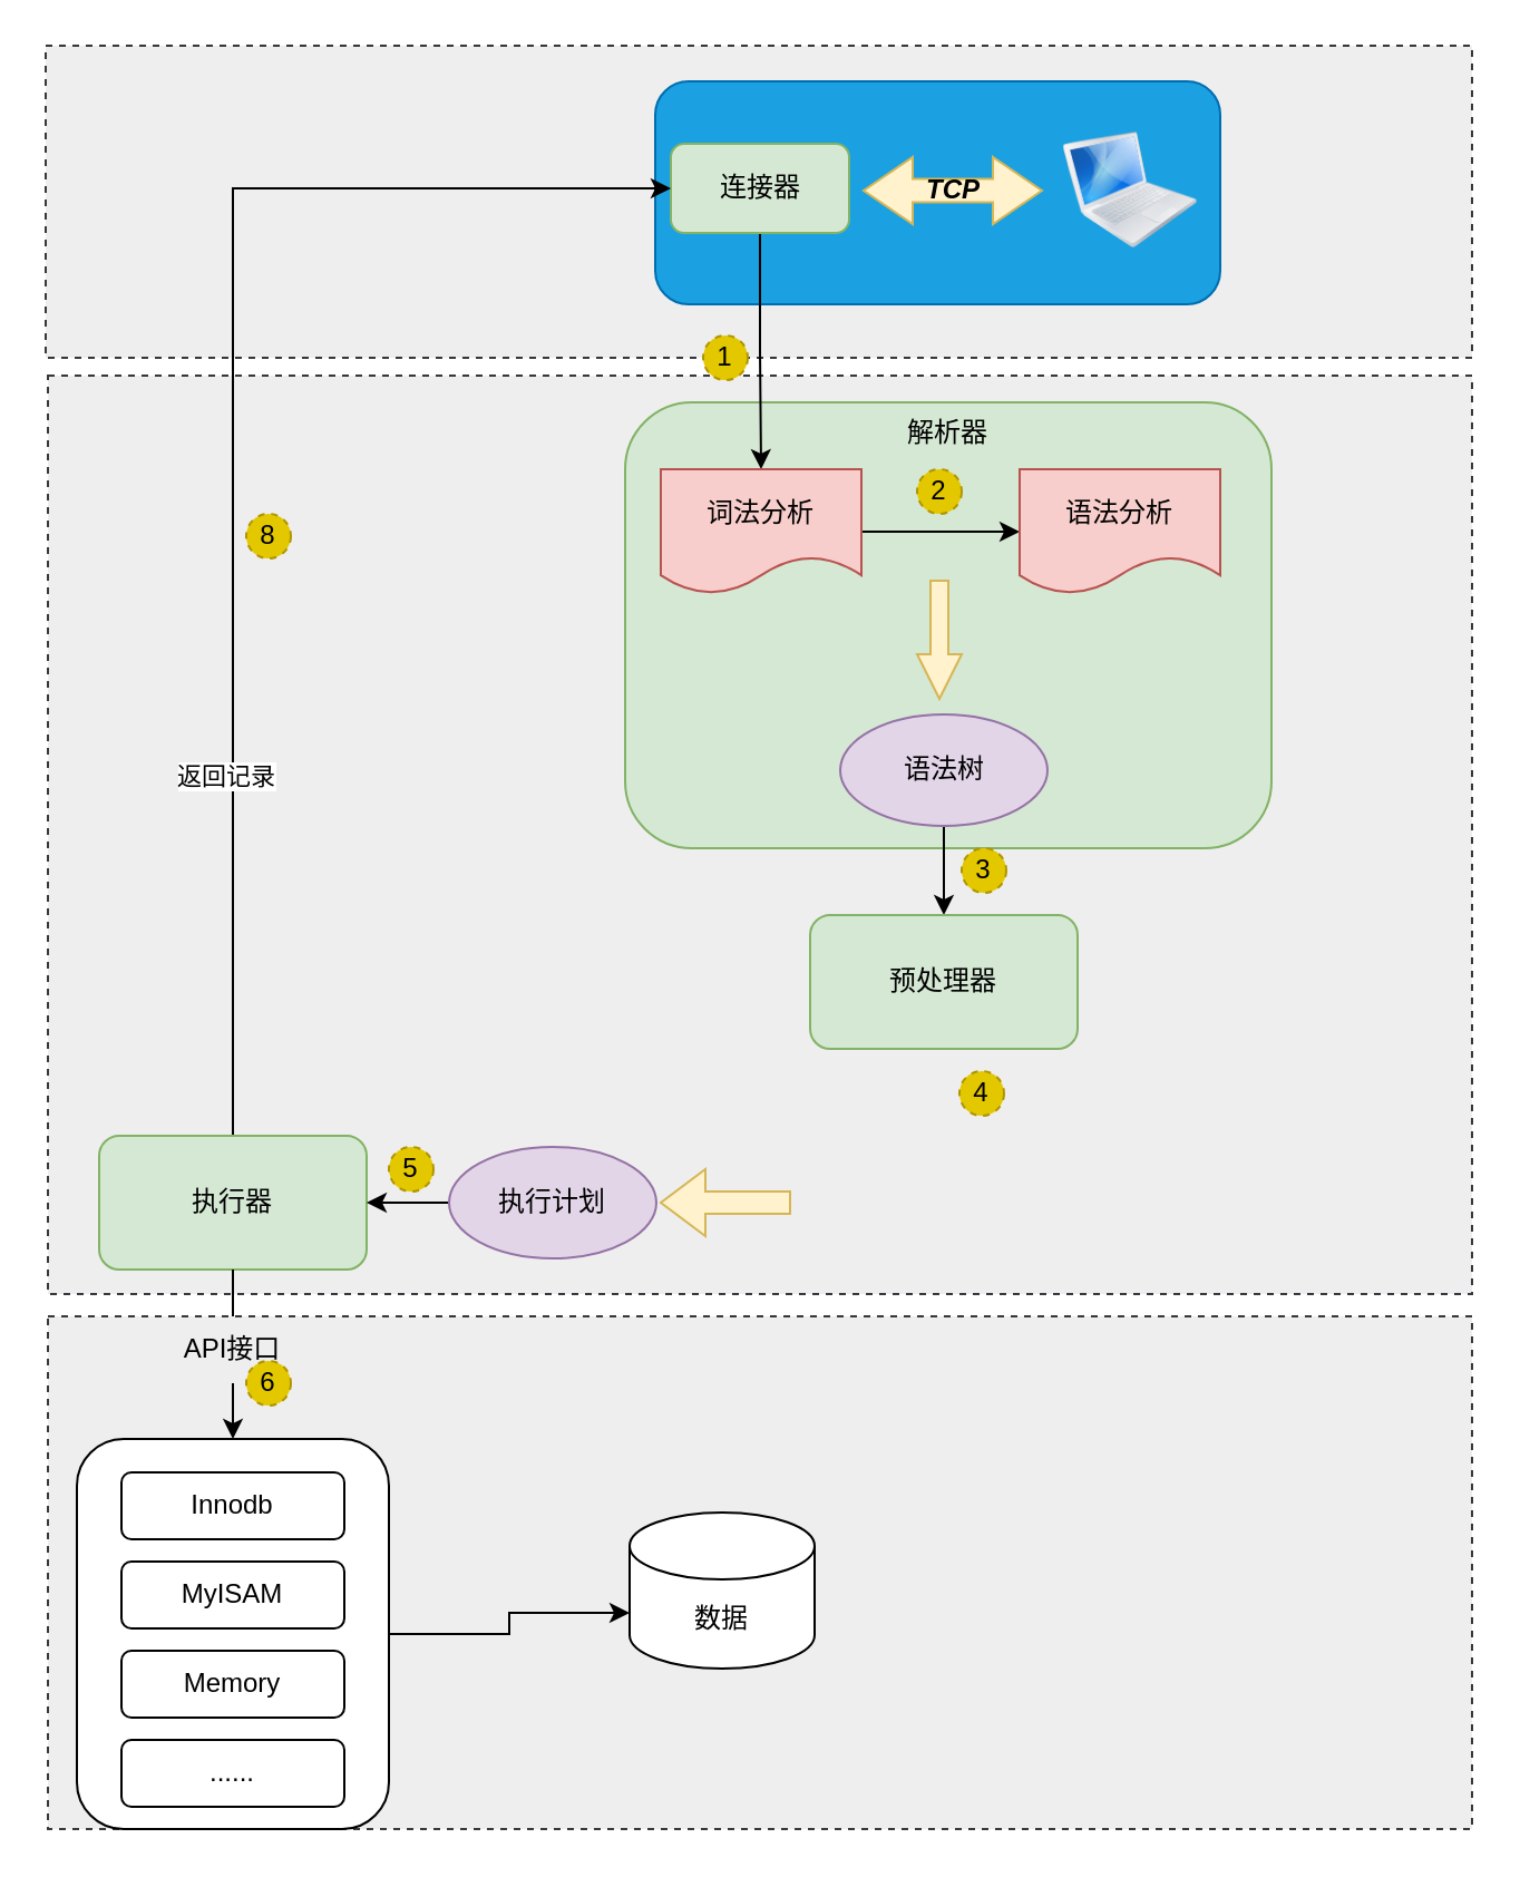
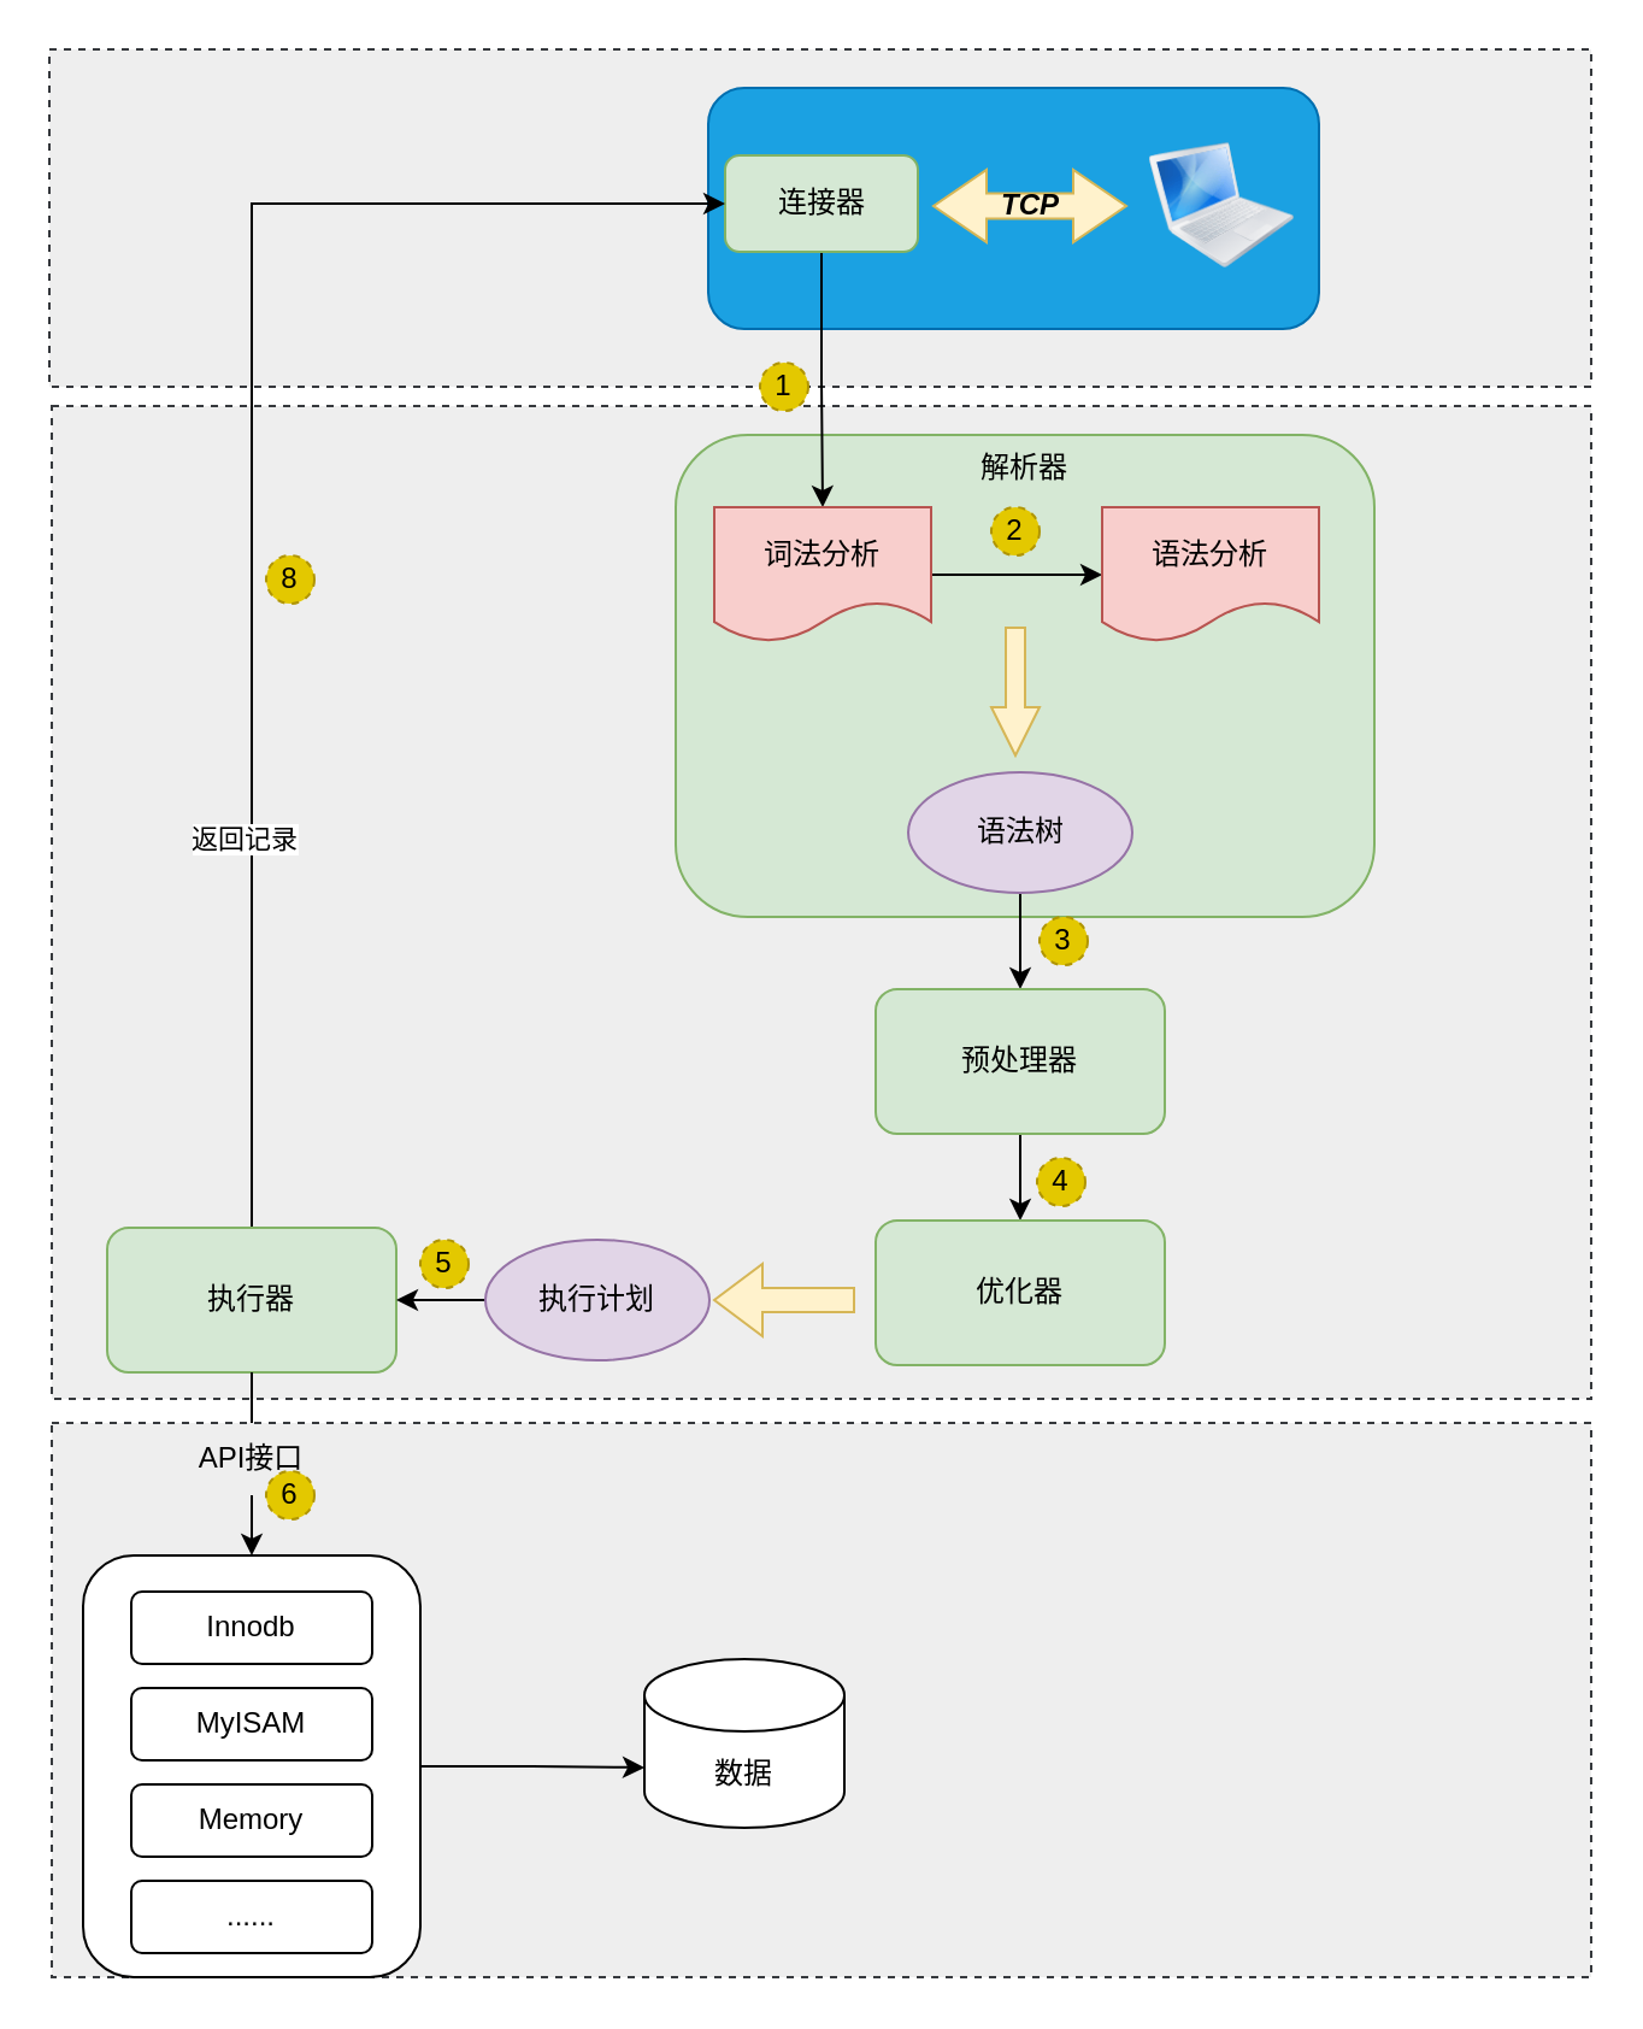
  <mxCell id="0" />
  <mxCell id="1" parent="0" />
  <mxCell id="2" value="" style="rounded=0;whiteSpace=wrap;html=1;fillColor=#eeeeee;strokeColor=#36393d;dashed=1;" vertex="1" parent="1"><mxGeometry x="20" y="20" width="640" height="140" as="geometry" /></mxCell>
  <mxCell id="3" value="" style="rounded=0;whiteSpace=wrap;html=1;fillColor=#eeeeee;strokeColor=#36393d;dashed=1;" vertex="1" parent="1"><mxGeometry x="21" y="168" width="639" height="412" as="geometry" /></mxCell>
  <mxCell id="4" value="" style="rounded=0;whiteSpace=wrap;html=1;dashed=1;fillColor=#eeeeee;strokeColor=#36393d;" vertex="1" parent="1"><mxGeometry x="21" y="590" width="639" height="230" as="geometry" /></mxCell>
  <mxCell id="5" value="API接口" style="text;html=1;strokeColor=none;fillColor=none;align=center;verticalAlign=middle;whiteSpace=wrap;rounded=0;" vertex="1" parent="1"><mxGeometry x="74" y="590" width="60" height="30" as="geometry" /></mxCell>
  <mxCell id="6" style="edgeStyle=orthogonalEdgeStyle;rounded=0;orthogonalLoop=1;jettySize=auto;html=1;entryX=0;entryY=0;entryDx=0;entryDy=45;entryPerimeter=0;" edge="1" parent="1" source="7" target="34"><mxGeometry relative="1" as="geometry"><mxPoint x="257" y="732.5" as="targetPoint" /></mxGeometry></mxCell>
  <mxCell id="7" value="" style="rounded=1;whiteSpace=wrap;html=1;" vertex="1" parent="1"><mxGeometry x="34" y="645" width="140" height="175" as="geometry" /></mxCell>
  <mxCell id="8" value="解析器" style="rounded=1;whiteSpace=wrap;html=1;verticalAlign=top;fillColor=#d5e8d4;strokeColor=#82b366;" vertex="1" parent="1"><mxGeometry x="280" y="180" width="290" height="200" as="geometry" /></mxCell>
  <mxCell id="9" value="" style="rounded=1;whiteSpace=wrap;html=1;fillColor=#1ba1e2;strokeColor=#006EAF;fontColor=#ffffff;" vertex="1" parent="1"><mxGeometry x="293.5" y="36" width="253.5" height="100" as="geometry" /></mxCell>
  <mxCell id="10" style="edgeStyle=orthogonalEdgeStyle;rounded=0;orthogonalLoop=1;jettySize=auto;html=1;exitX=0.5;exitY=1;exitDx=0;exitDy=0;" edge="1" parent="1" source="11" target="14"><mxGeometry relative="1" as="geometry" /></mxCell>
  <mxCell id="11" value="连接器" style="rounded=1;whiteSpace=wrap;html=1;fillColor=#d5e8d4;strokeColor=#82b366;" vertex="1" parent="1"><mxGeometry x="300.5" y="64" width="80" height="40" as="geometry" /></mxCell>
  <mxCell id="12" value="" style="image;html=1;image=img/lib/clip_art/computers/MacBook_128x128.png" vertex="1" parent="1"><mxGeometry x="477" y="44" width="60" height="82" as="geometry" /></mxCell>
  <mxCell id="13" style="edgeStyle=orthogonalEdgeStyle;rounded=0;orthogonalLoop=1;jettySize=auto;html=1;entryX=0;entryY=0.5;entryDx=0;entryDy=0;" edge="1" parent="1" source="14" target="15"><mxGeometry relative="1" as="geometry" /></mxCell>
  <mxCell id="14" value="词法分析" style="shape=document;whiteSpace=wrap;html=1;boundedLbl=1;fillColor=#f8cecc;strokeColor=#b85450;" vertex="1" parent="1"><mxGeometry x="296" y="210" width="90" height="56" as="geometry" /></mxCell>
  <mxCell id="15" value="语法分析" style="shape=document;whiteSpace=wrap;html=1;boundedLbl=1;fillColor=#f8cecc;strokeColor=#b85450;" vertex="1" parent="1"><mxGeometry x="457" y="210" width="90" height="56" as="geometry" /></mxCell>
  <mxCell id="16" style="edgeStyle=orthogonalEdgeStyle;rounded=0;orthogonalLoop=1;jettySize=auto;html=1;entryX=0.5;entryY=0;entryDx=0;entryDy=0;" edge="1" parent="1" source="17" target="20"><mxGeometry relative="1" as="geometry" /></mxCell>
  <mxCell id="17" value="语法树" style="ellipse;whiteSpace=wrap;html=1;fillColor=#e1d5e7;strokeColor=#9673a6;" vertex="1" parent="1"><mxGeometry x="376.5" y="320" width="93" height="50" as="geometry" /></mxCell>
  <mxCell id="18" value="" style="html=1;shadow=0;dashed=0;align=center;verticalAlign=middle;shape=mxgraph.arrows2.arrow;dy=0.6;dx=20;direction=south;notch=0;fillColor=#fff2cc;strokeColor=#d6b656;" vertex="1" parent="1"><mxGeometry x="411" y="260" width="20" height="53" as="geometry" /></mxCell>
+ <mxCell id="19" style="edgeStyle=orthogonalEdgeStyle;rounded=0;orthogonalLoop=1;jettySize=auto;html=1;" edge="1" parent="1" source="20" target="21"><mxGeometry relative="1" as="geometry" /></mxCell>
  <mxCell id="20" value="预处理器" style="rounded=1;whiteSpace=wrap;html=1;fillColor=#d5e8d4;strokeColor=#82b366;" vertex="1" parent="1"><mxGeometry x="363" y="410" width="120" height="60" as="geometry" /></mxCell>
+ <mxCell id="21" value="优化器" style="rounded=1;whiteSpace=wrap;html=1;fillColor=#d5e8d4;strokeColor=#82b366;" vertex="1" parent="1"><mxGeometry x="363" y="506" width="120" height="60" as="geometry" /></mxCell>
  <mxCell id="22" style="edgeStyle=orthogonalEdgeStyle;rounded=0;orthogonalLoop=1;jettySize=auto;html=1;entryX=0.5;entryY=0;entryDx=0;entryDy=0;startArrow=none;" edge="1" parent="1" source="5" target="7"><mxGeometry relative="1" as="geometry"><Array as="points"><mxPoint x="104" y="610" /><mxPoint x="104" y="610" /></Array></mxGeometry></mxCell>
  <mxCell id="23" style="edgeStyle=orthogonalEdgeStyle;rounded=0;orthogonalLoop=1;jettySize=auto;html=1;entryX=0;entryY=0.5;entryDx=0;entryDy=0;" edge="1" parent="1" source="25" target="11"><mxGeometry relative="1" as="geometry"><Array as="points"><mxPoint x="104" y="84" /></Array></mxGeometry></mxCell>
  <mxCell id="24" value="返回记录" style="edgeLabel;html=1;align=center;verticalAlign=middle;resizable=0;points=[];" vertex="1" connectable="0" parent="23"><mxGeometry x="-0.479" y="4" relative="1" as="geometry"><mxPoint as="offset" /></mxGeometry></mxCell>
  <mxCell id="25" value="执行器" style="rounded=1;whiteSpace=wrap;html=1;fillColor=#d5e8d4;strokeColor=#82b366;" vertex="1" parent="1"><mxGeometry x="44" y="509" width="120" height="60" as="geometry" /></mxCell>
  <mxCell id="26" value="" style="html=1;shadow=0;dashed=0;align=center;verticalAlign=middle;shape=mxgraph.arrows2.arrow;dy=0.67;dx=20;notch=0;fillColor=#fff2cc;strokeColor=#d6b656;rotation=-180;" vertex="1" parent="1"><mxGeometry x="296" y="524" width="58" height="30" as="geometry" /></mxCell>
  <mxCell id="27" style="edgeStyle=orthogonalEdgeStyle;rounded=0;orthogonalLoop=1;jettySize=auto;html=1;entryX=1;entryY=0.5;entryDx=0;entryDy=0;" edge="1" parent="1" source="28" target="25"><mxGeometry relative="1" as="geometry" /></mxCell>
  <mxCell id="28" value="执行计划" style="ellipse;whiteSpace=wrap;html=1;fillColor=#e1d5e7;strokeColor=#9673a6;" vertex="1" parent="1"><mxGeometry x="201" y="514" width="93" height="50" as="geometry" /></mxCell>
  <mxCell id="29" value="&lt;b&gt;&lt;i&gt;TCP&lt;/i&gt;&lt;/b&gt;" style="html=1;shadow=0;dashed=0;align=center;verticalAlign=middle;shape=mxgraph.arrows2.twoWayArrow;dy=0.65;dx=22;fillColor=#fff2cc;strokeColor=#d6b656;" vertex="1" parent="1"><mxGeometry x="387" y="70" width="80" height="30" as="geometry" /></mxCell>
  <mxCell id="30" value="Innodb" style="rounded=1;whiteSpace=wrap;html=1;" vertex="1" parent="1"><mxGeometry x="54" y="660" width="100" height="30" as="geometry" /></mxCell>
  <mxCell id="31" value="MyISAM" style="rounded=1;whiteSpace=wrap;html=1;" vertex="1" parent="1"><mxGeometry x="54" y="700" width="100" height="30" as="geometry" /></mxCell>
  <mxCell id="32" value="Memory" style="rounded=1;whiteSpace=wrap;html=1;" vertex="1" parent="1"><mxGeometry x="54" y="740" width="100" height="30" as="geometry" /></mxCell>
  <mxCell id="33" value="......" style="rounded=1;whiteSpace=wrap;html=1;" vertex="1" parent="1"><mxGeometry x="54" y="780" width="100" height="30" as="geometry" /></mxCell>
- <mxCell id="34" value="数据" style="shape=cylinder3;whiteSpace=wrap;html=1;boundedLbl=1;backgroundOutline=1;size=15;" vertex="1" parent="1"><mxGeometry x="282" y="678" width="83" height="70" as="geometry" /></mxCell>
+ <mxCell id="34" value="数据" style="shape=cylinder3;whiteSpace=wrap;html=1;boundedLbl=1;backgroundOutline=1;size=15;" vertex="1" parent="1"><mxGeometry x="267" y="688" width="83" height="70" as="geometry" /></mxCell>
  <mxCell id="35" value="" style="edgeStyle=orthogonalEdgeStyle;rounded=0;orthogonalLoop=1;jettySize=auto;html=1;entryX=0.5;entryY=0;entryDx=0;entryDy=0;endArrow=none;" edge="1" parent="1" source="25" target="5"><mxGeometry relative="1" as="geometry"><mxPoint x="104" y="569" as="sourcePoint" /><mxPoint x="104" y="645" as="targetPoint" /><Array as="points" /></mxGeometry></mxCell>
  <mxCell id="36" value="1" style="ellipse;whiteSpace=wrap;html=1;aspect=fixed;fillColor=#e3c800;fontColor=#000000;strokeColor=#B09500;dashed=1;" vertex="1" parent="1"><mxGeometry x="315" y="150" width="20" height="20" as="geometry" /></mxCell>
  <mxCell id="37" value="2" style="ellipse;whiteSpace=wrap;html=1;aspect=fixed;fillColor=#e3c800;fontColor=#000000;strokeColor=#B09500;dashed=1;" vertex="1" parent="1"><mxGeometry x="411" y="210" width="20" height="20" as="geometry" /></mxCell>
  <mxCell id="38" value="3" style="ellipse;whiteSpace=wrap;html=1;aspect=fixed;fillColor=#e3c800;fontColor=#000000;strokeColor=#B09500;dashed=1;" vertex="1" parent="1"><mxGeometry x="431" y="380" width="20" height="20" as="geometry" /></mxCell>
  <mxCell id="39" value="4" style="ellipse;whiteSpace=wrap;html=1;aspect=fixed;fillColor=#e3c800;fontColor=#000000;strokeColor=#B09500;dashed=1;" vertex="1" parent="1"><mxGeometry x="430" y="480" width="20" height="20" as="geometry" /></mxCell>
  <mxCell id="40" value="5" style="ellipse;whiteSpace=wrap;html=1;aspect=fixed;fillColor=#e3c800;fontColor=#000000;strokeColor=#B09500;dashed=1;" vertex="1" parent="1"><mxGeometry x="174" y="514" width="20" height="20" as="geometry" /></mxCell>
  <mxCell id="41" value="6" style="ellipse;whiteSpace=wrap;html=1;aspect=fixed;fillColor=#e3c800;fontColor=#000000;strokeColor=#B09500;dashed=1;" vertex="1" parent="1"><mxGeometry x="110" y="610" width="20" height="20" as="geometry" /></mxCell>
  <mxCell id="42" value="8" style="ellipse;whiteSpace=wrap;html=1;aspect=fixed;fillColor=#e3c800;fontColor=#000000;strokeColor=#B09500;dashed=1;" vertex="1" parent="1"><mxGeometry x="110" y="230" width="20" height="20" as="geometry" /></mxCell>
